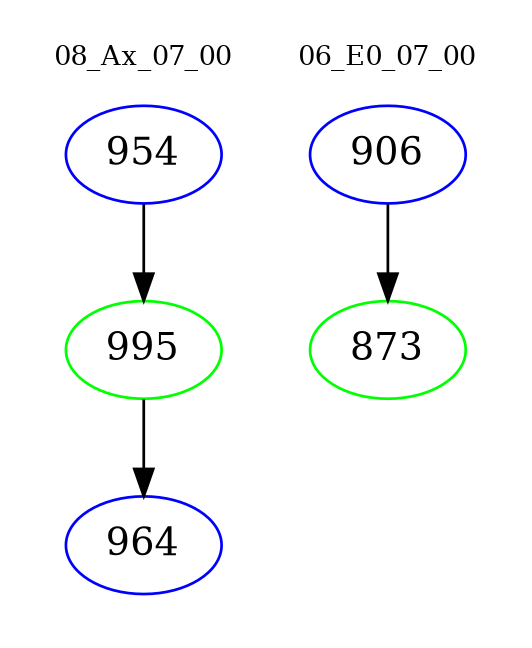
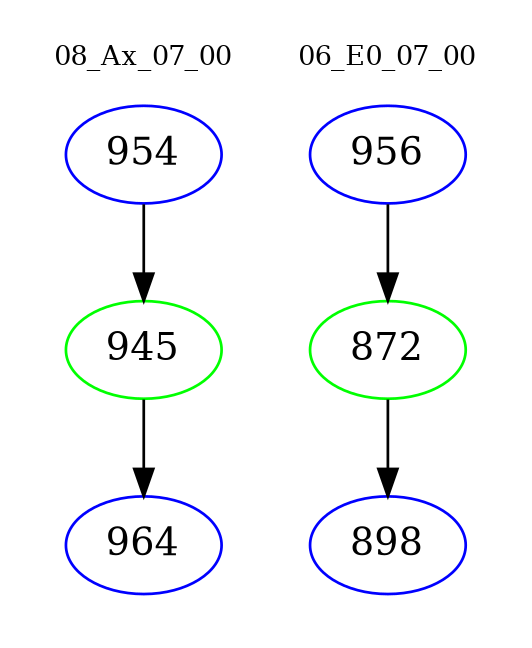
  digraph {
    node [color=blue]
    edge [color=black]
    n1 [label=954]
-   n2 [color=green label=995]
+   n2 [color=green label=945]
    n3 [label=964]
-   n4 [label=906]
-   n5 [color=green label=873]
+   n4 [label=956]
+   n5 [color=green label=872]
+   n6 [label=898]
    subgraph cluster_1 {
      color=white
      fontsize=10
      label="08_Ax_07_00"
      n1
      n2
      n3
    }
    subgraph cluster_2 {
      color=white
      fontsize=10
      label="06_E0_07_00"
      n4
      n5
+     n6
    }
    n1 -> n2
    n2 -> n3
    n4 -> n5
+   n5 -> n6
  }
